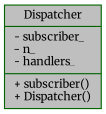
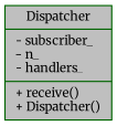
  digraph {
    fontname=Merriweather
-   n1 [color=darkgreen fillcolor=grey75 fontcolor=black fontname=Merriweather fontsize=10 height=0.2 label="{Dispatcher\n|- subscriber_\l- n_\l- handlers_\l|+ subscriber()\l+ Dispatcher()\l}" shape=record style=filled width=0.4]
+   n1 [color=darkgreen fillcolor=grey75 fontcolor=black fontname=Merriweather fontsize=10 height=0.2 label="{Dispatcher\n|- subscriber_\l- n_\l- handlers_\l|+ receive()\l+ Dispatcher()\l}" shape=record style=filled width=0.4]
  }
